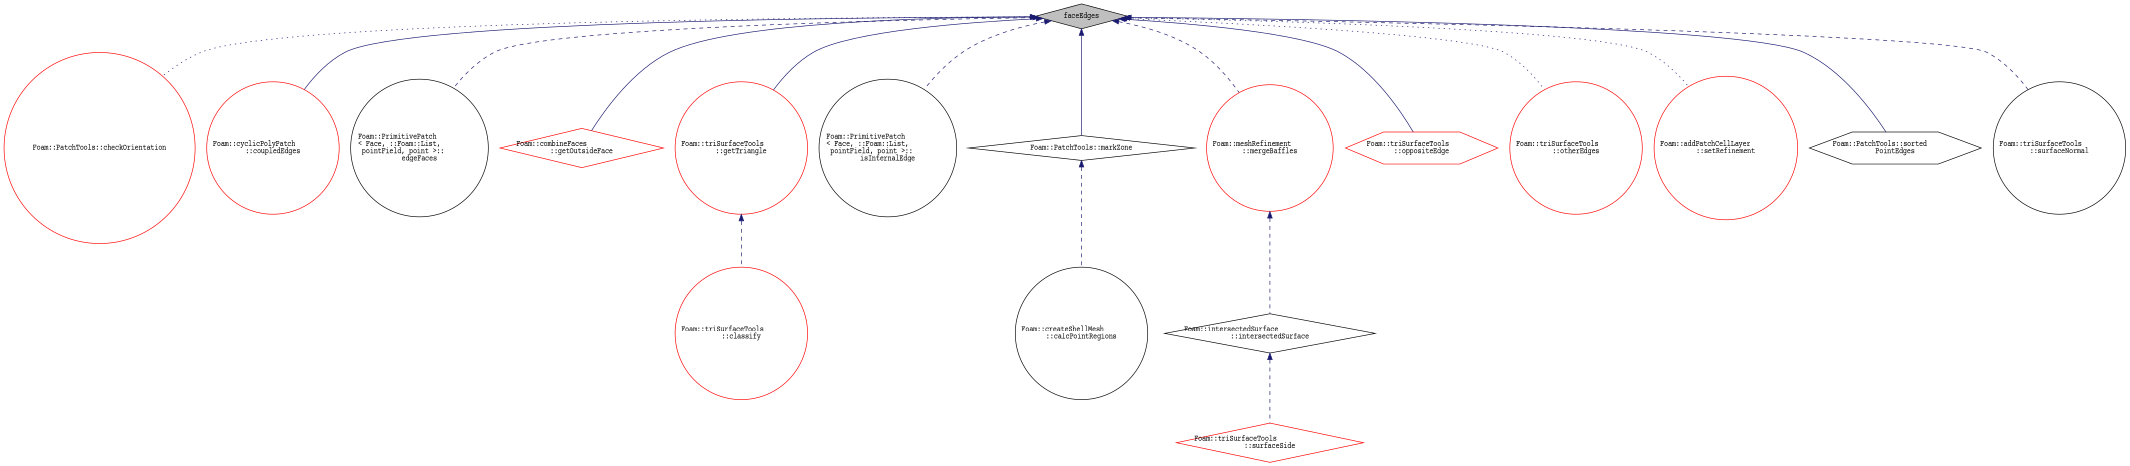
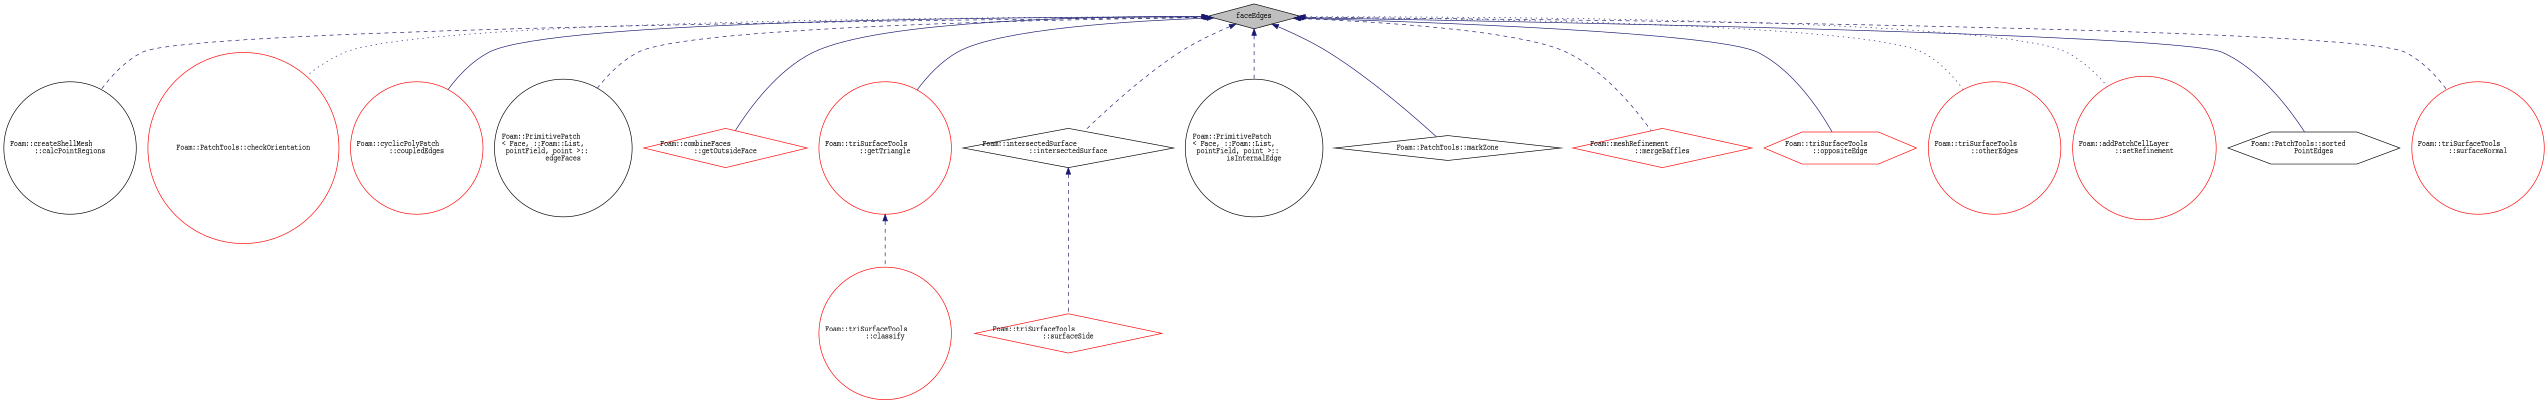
  digraph {
    fontname="Courier Prime"
    rankdir=TB
    node [color=red fontname="Courier Prime" fontsize=10 shape=circle]
    edge [color=midnightblue dir=back fontname="Courier Prime" fontsize=10 labelfontname=Helvetica labelfontsize=10 style=dashed]
    n1 [color=black fillcolor=grey75 fontcolor=black height=0.2 label=faceEdges shape=diamond style=filled width=0.4]
    n2 [color=black height=0.2 label="Foam::createShellMesh\l::calcPointRegions" width=0.4]
    n3 [height=0.2 label="Foam::PatchTools::checkOrientation" width=0.4]
    n4 [height=0.2 label="Foam::cyclicPolyPatch\l::coupledEdges" width=0.4]
    n5 [color=black height=0.2 label="Foam::PrimitivePatch\l\< Face, ::Foam::List,\l pointField, point \>::\ledgeFaces" width=0.4]
    n6 [height=0.2 label="Foam::combineFaces\l::getOutsideFace" shape=diamond width=0.4]
    n7 [height=0.2 label="Foam::triSurfaceTools\l::getTriangle" width=0.4]
    n8 [color=black height=0.2 label="Foam::intersectedSurface\l::intersectedSurface" shape=diamond width=0.4]
    n9 [color=black height=0.2 label="Foam::PrimitivePatch\l\< Face, ::Foam::List,\l pointField, point \>::\lisInternalEdge" width=0.4]
    n10 [color=black height=0.2 label="Foam::PatchTools::markZone" shape=diamond width=0.4]
-   n11 [height=0.2 label="Foam::meshRefinement\l::mergeBaffles" width=0.4]
+   n11 [height=0.2 label="Foam::meshRefinement\l::mergeBaffles" shape=diamond width=0.4]
    n12 [height=0.2 label="Foam::triSurfaceTools\l::oppositeEdge" shape=hexagon width=0.4]
    n13 [height=0.2 label="Foam::triSurfaceTools\l::otherEdges" width=0.4]
    n14 [height=0.2 label="Foam::addPatchCellLayer\l::setRefinement" width=0.4]
    n15 [color=black height=0.2 label="Foam::PatchTools::sorted\lPointEdges" shape=hexagon width=0.4]
-   n16 [color=black height=0.2 label="Foam::triSurfaceTools\l::surfaceNormal" width=0.4]
+   n16 [height=0.2 label="Foam::triSurfaceTools\l::surfaceNormal" width=0.4]
    n17 [height=0.2 label="Foam::triSurfaceTools\l::classify" width=0.4]
    n18 [height=0.2 label="Foam::triSurfaceTools\l::surfaceSide" shape=diamond width=0.4]
-   n10 -> n2
+   n1 -> n2
    n1 -> n3 [style=dotted]
    n1 -> n4 [style=solid]
    n1 -> n5
    n1 -> n6 [style=solid]
    n1 -> n7 [style=solid]
-   n11 -> n8
+   n1 -> n8
    n1 -> n9
    n1 -> n10 [style=solid]
    n1 -> n11
    n1 -> n12 [style=solid]
    n1 -> n13 [style=dotted]
    n1 -> n14 [style=dotted]
    n1 -> n15 [style=solid]
    n1 -> n16
    n7 -> n17
    n8 -> n18
  }
